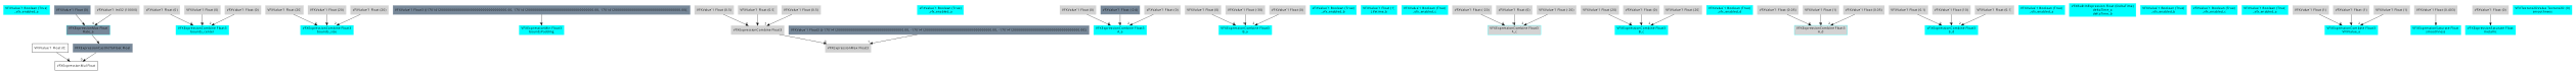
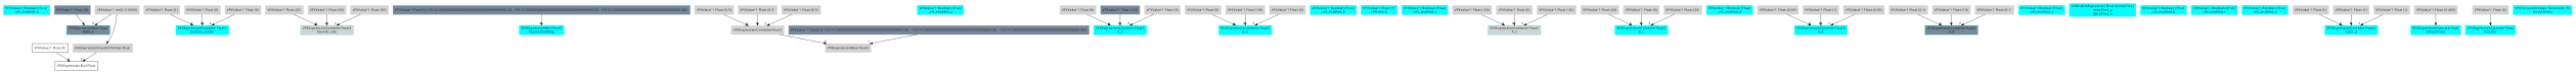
  digraph {
    fontname="Open Sans"
    node [color=lightgray fontname="Open Sans" shape=box style=filled]
    edge [fontname="Open Sans" headlabel=1]
    n1 [color=cyan label="VFXValue`1 Boolean (True)\n_vfx_enabled_a"]
    n2 [color=cyan fillcolor=lightslategray label="VFXExpressionMax Float\nRate_a"]
    n3 [label="VFXExpressionMul Float" color="" style=""]
-   n4 [label="VFXExpressionCastIntToFloat Float" fillcolor=lightslategray]
+   n4 [label="VFXExpressionCastIntToFloat Float"]
    n5 [label="VFXValue`1 Int32 (10000)"]
    n6 [label="VFXValue`1 Float (0)" color="" style=""]
    n7 [color=lightslategray label="VFXValue`1 Float (0)"]
    n8 [color=cyan label="VFXExpressionCombine Float3\nbounds_center"]
    n9 [label="VFXValue`1 Float (0)"]
    n10 [label="VFXValue`1 Float (0)"]
    n11 [label="VFXValue`1 Float (0)"]
-   n12 [color=cyan label="VFXExpressionCombine Float3\nbounds_size"]
+   n12 [color=cyan label="VFXExpressionCombine Float3\nbounds_size" fillcolor=lightgray]
    n13 [label="VFXValue`1 Float (20)"]
    n14 [label="VFXValue`1 Float (20)"]
    n15 [label="VFXValue`1 Float (20)"]
    n16 [color=cyan label="VFXExpressionMin Float3\nboundsPadding"]
    n17 [label="VFXExpressionMax Float3"]
    n18 [label="VFXExpressionCombine Float3"]
    n19 [label="VFXValue`1 Float (0.5)"]
    n20 [label="VFXValue`1 Float (0.5)"]
    n21 [label="VFXValue`1 Float (0.5)"]
    n22 [color=lightslategray label="VFXValue`1 Float3 ((-170141200000000000000000000000000000000.00, -170141200000000000000000000000000000000.00, -170141200000000000000000000000000000000.00))"]
    n23 [color=lightslategray label="VFXValue`1 Float3 ((170141200000000000000000000000000000000.00, 170141200000000000000000000000000000000.00, 170141200000000000000000000000000000000.00))"]
    n24 [color=cyan label="VFXValue`1 Boolean (True)\n_vfx_enabled_a"]
    n25 [color=cyan label="VFXExpressionCombine Float3\nA_a"]
    n26 [label="VFXValue`1 Float (0)"]
    n27 [fillcolor=lightslategray label="VFXValue`1 Float (-24)"]
    n28 [label="VFXValue`1 Float (0)"]
    n29 [color=cyan label="VFXExpressionCombine Float3\nB_a"]
    n30 [label="VFXValue`1 Float (0)"]
    n31 [label="VFXValue`1 Float (-30)"]
    n32 [label="VFXValue`1 Float (0)"]
    n33 [color=cyan label="VFXValue`1 Boolean (True)\n_vfx_enabled_b"]
    n34 [color=cyan label="VFXValue`1 Float (1)\nLifetime_b"]
    n35 [color=cyan label="VFXValue`1 Boolean (True)\n_vfx_enabled_c"]
    n36 [color=cyan fillcolor=lightgray label="VFXExpressionCombine Float3\nA_c"]
    n37 [label="VFXValue`1 Float (-20)"]
    n38 [label="VFXValue`1 Float (0)"]
    n39 [label="VFXValue`1 Float (-20)"]
    n40 [color=cyan label="VFXExpressionCombine Float3\nB_c"]
    n41 [label="VFXValue`1 Float (20)"]
    n42 [label="VFXValue`1 Float (0)"]
    n43 [label="VFXValue`1 Float (20)"]
    n44 [color=cyan label="VFXValue`1 Boolean (True)\n_vfx_enabled_d"]
-   n45 [color=cyan label="VFXExpressionCombine Float3\nA_d" fillcolor=lightgray]
+   n45 [color=cyan label="VFXExpressionCombine Float3\nA_d"]
    n46 [label="VFXValue`1 Float (0.05)"]
    n47 [label="VFXValue`1 Float (1)"]
    n48 [label="VFXValue`1 Float (0.05)"]
-   n49 [color=cyan label="VFXExpressionCombine Float3\nB_d"]
+   n49 [color=cyan label="VFXExpressionCombine Float3\nB_d" fillcolor=lightslategray]
    n50 [label="VFXValue`1 Float (0.1)"]
    n51 [label="VFXValue`1 Float (10)"]
    n52 [label="VFXValue`1 Float (0.1)"]
    n53 [color=cyan label="VFXValue`1 Boolean (True)\n_vfx_enabled_a"]
    n54 [color=cyan label="VFXBuiltInExpression Float (DeltaTime)\ndeltaTime_a\ndeltaTime_b"]
    n55 [color=cyan label="VFXValue`1 Boolean (True)\n_vfx_enabled_b"]
    n56 [color=cyan label="VFXValue`1 Boolean (True)\n_vfx_enabled_c"]
    n57 [color=cyan label="VFXValue`1 Boolean (True)\n_vfx_enabled_a"]
-   n58 [color=cyan label="VFXExpressionCombine Float3\nVFXValue_a"]
+   n58 [color=cyan label="VFXExpressionCombine Float3\nColor_a"]
    n59 [label="VFXValue`1 Float (1)"]
    n60 [label="VFXValue`1 Float (1)"]
    n61 [label="VFXValue`1 Float (1)"]
    n62 [color=cyan label="VFXExpressionSaturate Float\nsmoothness"]
    n63 [label="VFXValue`1 Float (0.403)"]
    n64 [color=cyan label="VFXExpressionSaturate Float\nmetallic"]
    n65 [label="VFXValue`1 Float (0)"]
    n66 [color=cyan label="VFXTexture2DValue Texture2D (0)\nsmoothness"]
    n4 -> n3 [headlabel=0]
    n5 -> n2 [headlabel=0]
-   n2 -> n4 [headlabel=""]
+   n5 -> n4 [headlabel=""]
    n6 -> n3
    n7 -> n2
    n9 -> n8 [headlabel=0]
    n10 -> n8
    n11 -> n8 [headlabel=2]
    n13 -> n12 [headlabel=0]
    n14 -> n12
    n15 -> n12 [headlabel=2]
    n18 -> n17 [headlabel=0]
    n19 -> n18 [headlabel=0]
    n20 -> n18
    n21 -> n18 [headlabel=2]
    n22 -> n17
    n23 -> n16
    n26 -> n25 [headlabel=0]
    n27 -> n25
    n28 -> n25 [headlabel=2]
    n30 -> n29 [headlabel=0]
    n31 -> n29
    n32 -> n29 [headlabel=2]
    n37 -> n36 [headlabel=0]
    n38 -> n36
    n39 -> n36 [headlabel=2]
    n41 -> n40 [headlabel=0]
    n42 -> n40
    n43 -> n40 [headlabel=2]
    n46 -> n45 [headlabel=0]
    n47 -> n45
    n48 -> n45 [headlabel=2]
    n50 -> n49 [headlabel=0]
    n51 -> n49
    n52 -> n49 [headlabel=2]
    n59 -> n58 [headlabel=0]
    n60 -> n58
    n61 -> n58 [headlabel=2]
    n63 -> n62 [headlabel=""]
    n65 -> n64 [headlabel=""]
  }
